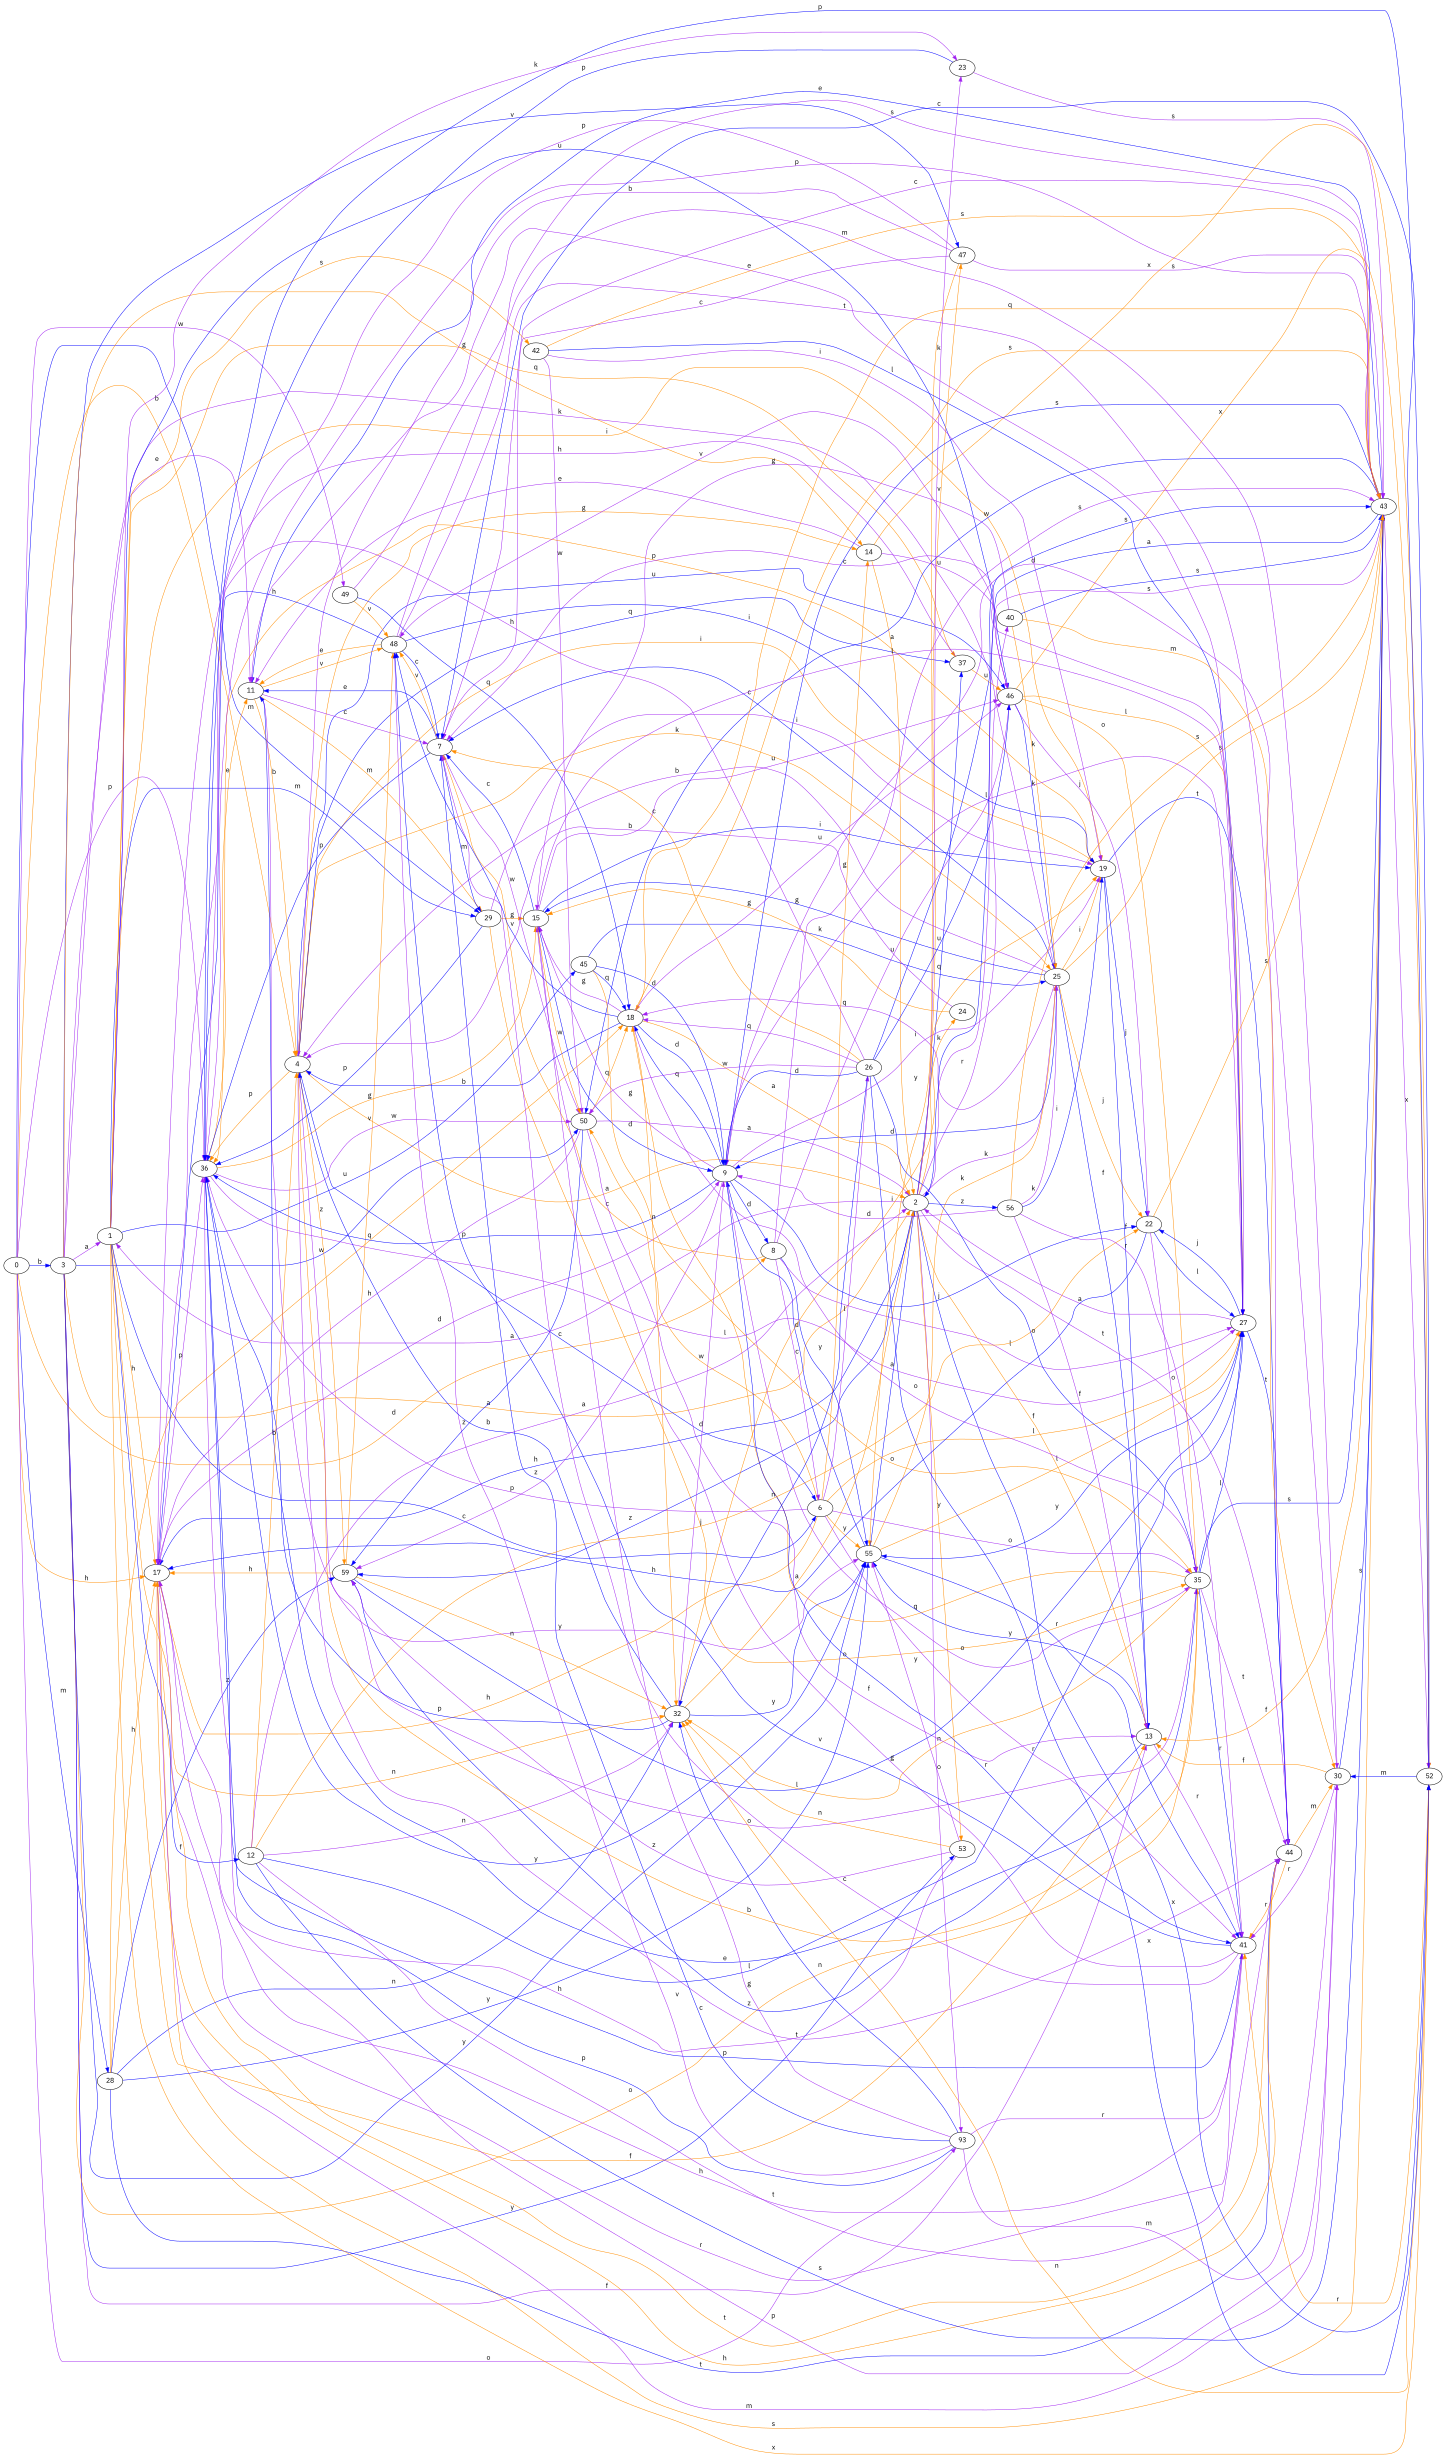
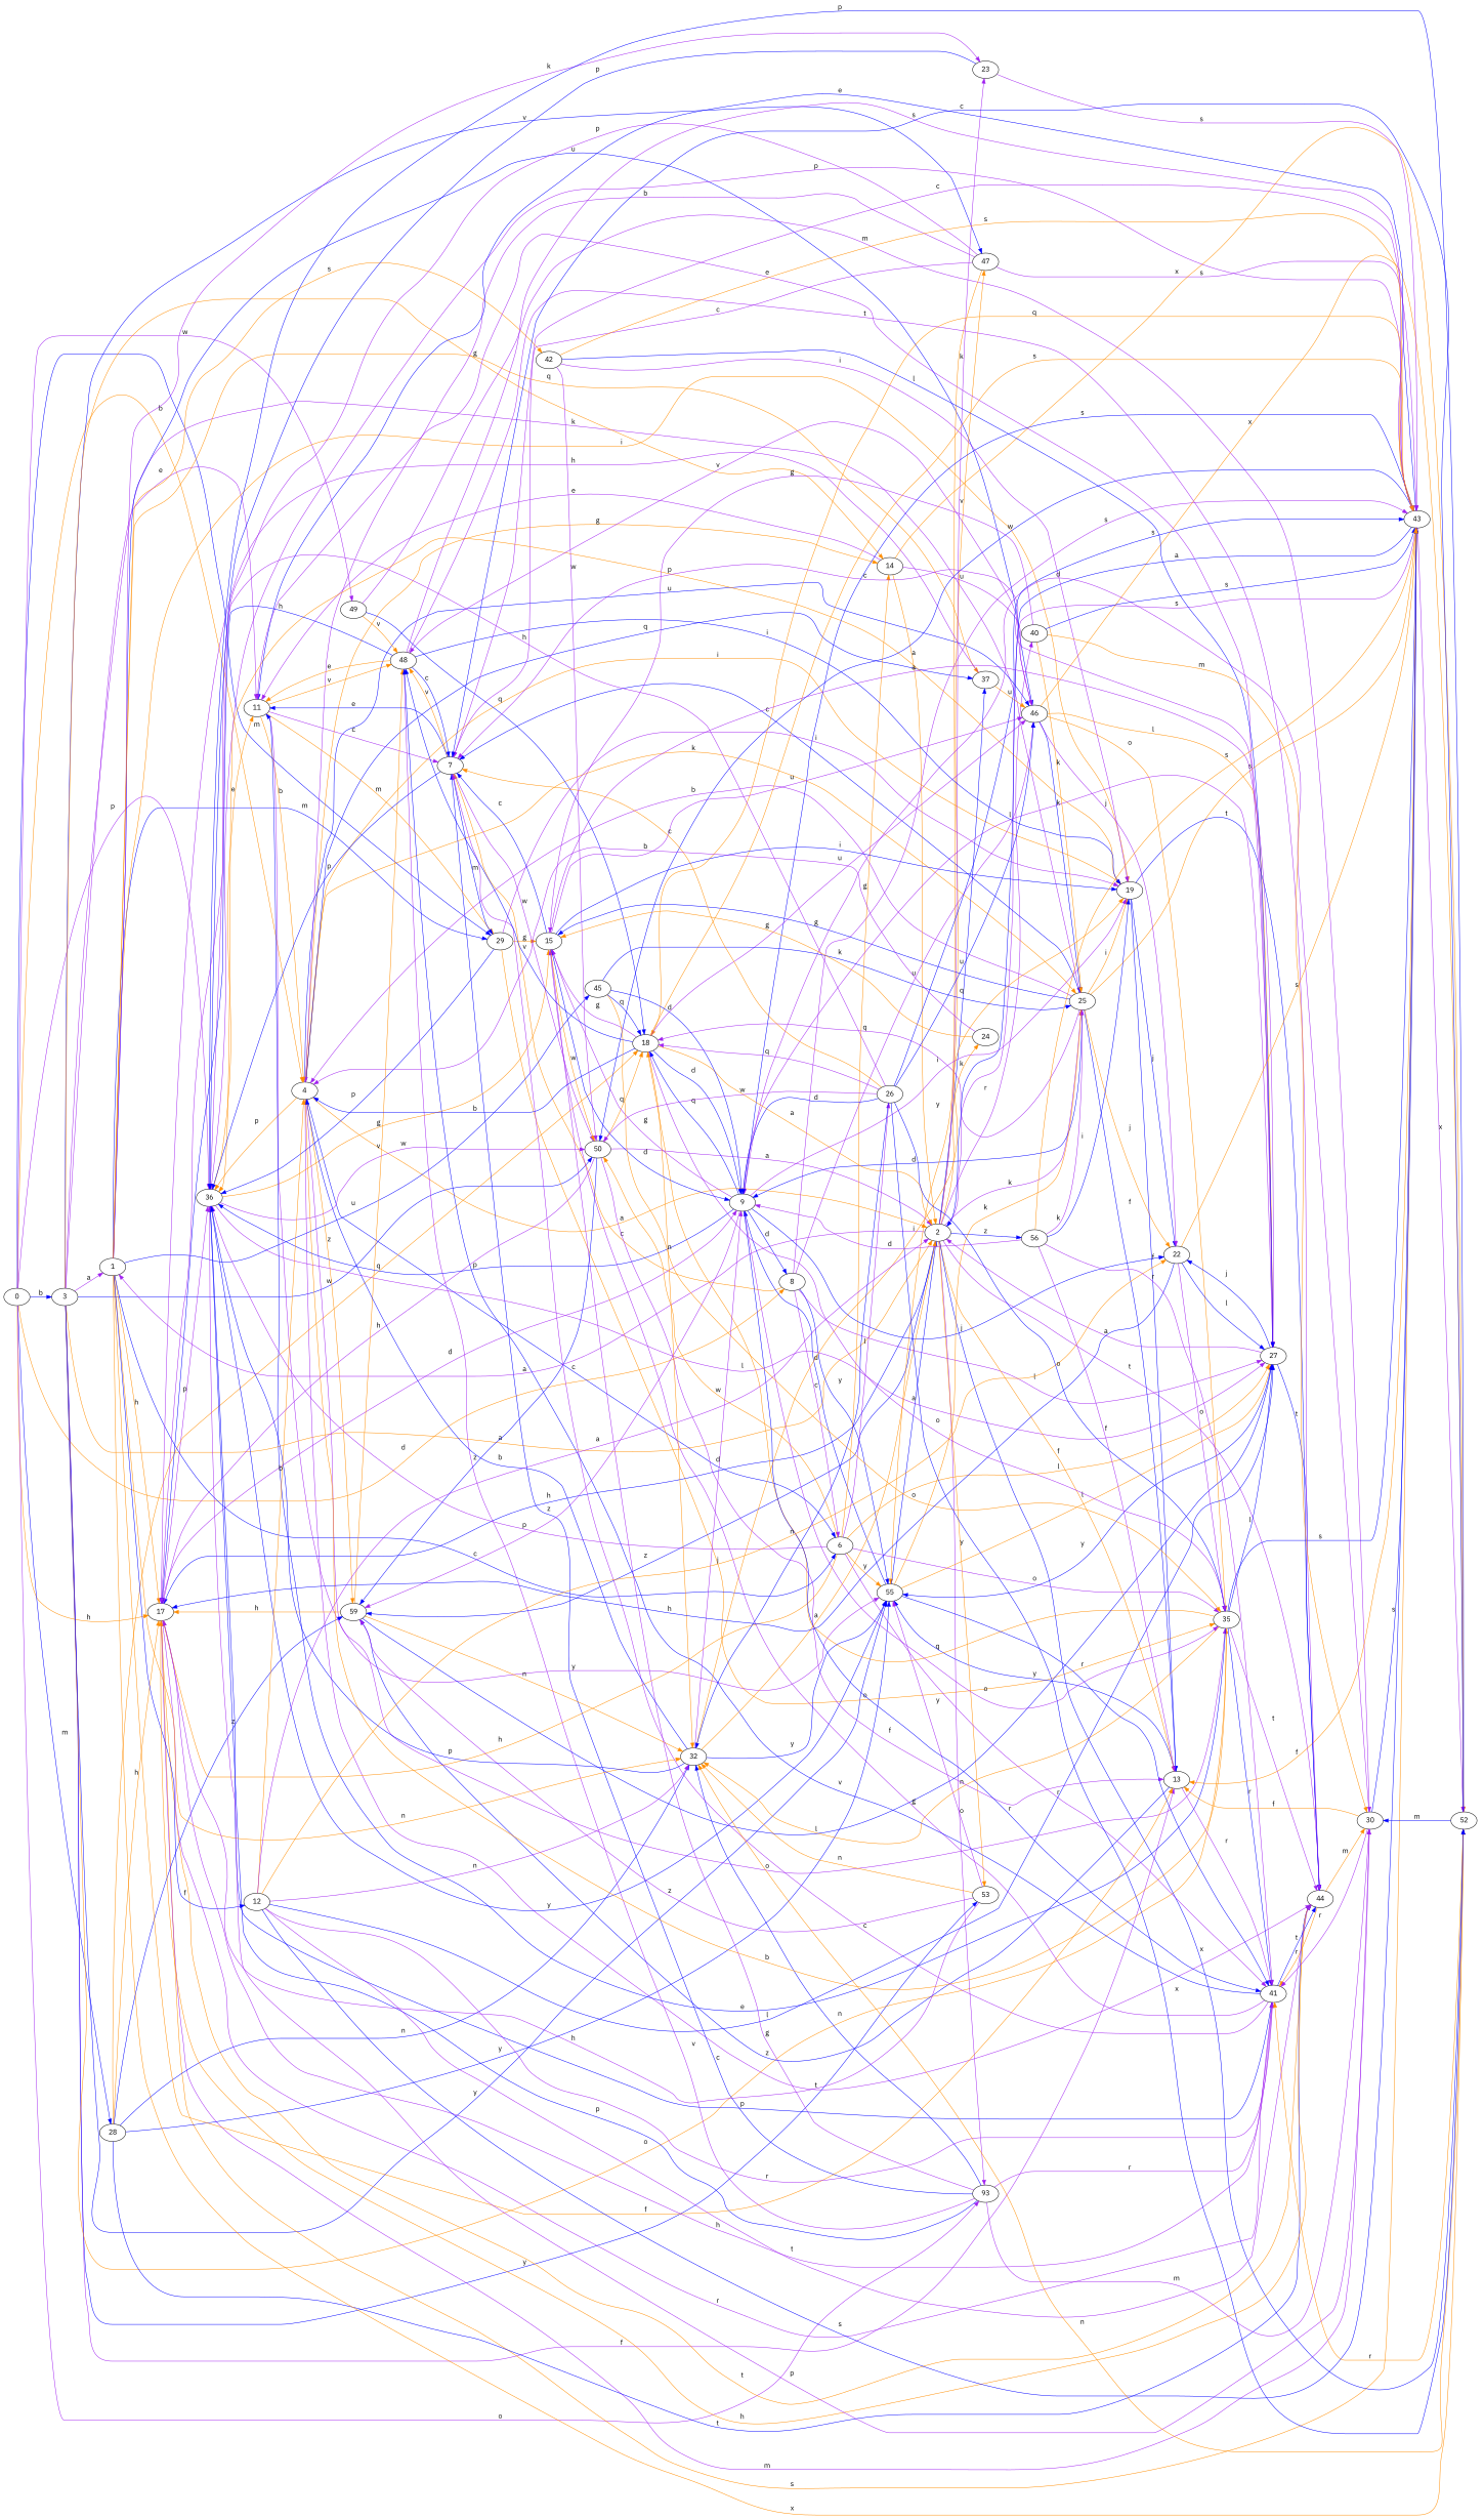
  strict digraph {
    fontname="IBM Plex Sans"
    rankdir=LR
    node [fontname="IBM Plex Sans"]
    edge [color=blue fontname="IBM Plex Sans"]
    0
    3
    4
    8
    17
    28
    29
    n8 [label=93]
    36
    49
    1
    13
    2
    25
    47
    53
    11
    14
    35
    50
    55
    6
    19
    37
    46
    44
    59
    43
    27
    7
    41
    9
    30
    32
    n35 [label=18]
    15
    48
    12
    23
    42
    45
    52
    26
    22
    24
    40
    56
    0 -> 3 [label=b]
    0 -> 4 [color=darkorange label=b]
    0 -> 8 [color=darkorange label=d]
    0 -> 17 [color=darkorange label=h]
    0 -> 28 [label=m]
    0 -> 29 [label=m]
    0 -> n8 [color=purple label=o]
    0 -> 36 [color=purple label=p]
    0 -> 49 [color=purple label=w]
    3 -> 1 [color=purple label=a]
    3 -> 13 [color=purple label=f]
    3 -> 2 [color=darkorange label=a]
    3 -> 25 [color=purple label=k]
    3 -> 47 [label=v]
    3 -> 53 [label=y]
    3 -> 11 [color=purple label=e]
    3 -> 14 [color=darkorange label=g]
    3 -> 35 [color=darkorange label=o]
    3 -> 50 [label=w]
    3 -> 55 [label=y]
    4 -> 36 [color=darkorange label=p]
    4 -> 2 [color=darkorange label=a]
    4 -> 25 [color=darkorange label=k]
    4 -> 14 [color=darkorange label=g]
    4 -> 35 [color=purple label=o]
    4 -> 6 [label=c]
    4 -> 19 [color=darkorange label=i]
    4 -> 37 [label=q]
    4 -> 46 [label=u]
    4 -> 44 [color=purple label=t]
    4 -> 59 [color=darkorange label=z]
    8 -> 55 [label=y]
    8 -> 6 [color=purple label=c]
    8 -> 46 [color=purple label=u]
    8 -> 43 [color=purple label=s]
    8 -> 27 [color=purple label=l]
    8 -> 7 [color=darkorange label=c]
    17 -> 36 [color=purple label=p]
    17 -> 44 [color=darkorange label=t]
    17 -> 43 [color=darkorange label=s]
    17 -> 41 [color=purple label=r]
    17 -> 9 [color=purple label=d]
    17 -> 30 [color=purple label=m]
    28 -> 17 [color=darkorange label=h]
    28 -> 55 [label=y]
    28 -> 44 [label=t]
    28 -> 59 [label=z]
    28 -> 32 [label=n]
    28 -> n35 [color=darkorange label=q]
    29 -> 36 [label=p]
    29 -> 35 [color=darkorange label=o]
    29 -> 19 [color=purple label=i]
    29 -> 15 [color=darkorange label=g]
    n8 -> 36 [label=p]
    n8 -> 7 [label=c]
    n8 -> 41 [color=purple label=r]
    n8 -> 30 [color=purple label=m]
    n8 -> 32 [label=n]
    n8 -> 15 [color=purple label=g]
    n8 -> 48 [color=purple label=v]
    36 -> 11 [color=darkorange label=e]
    36 -> 50 [color=purple label=w]
    36 -> 55 [label=y]
    36 -> 27 [color=purple label=l]
    36 -> 15 [color=darkorange label=g]
    49 -> 30 [color=purple label=m]
    49 -> n35 [label=q]
    49 -> 48 [color=darkorange label=v]
    1 -> 17 [color=darkorange label=h]
    1 -> 29 [label=m]
    1 -> 13 [color=darkorange label=f]
    1 -> 6 [label=c]
    1 -> 19 [color=darkorange label=i]
    1 -> 37 [color=darkorange label=q]
    1 -> 46 [label=u]
    1 -> 32 [color=darkorange label=n]
    1 -> 12 [label=f]
    1 -> 23 [color=purple label=k]
    1 -> 42 [color=darkorange label=s]
    1 -> 45 [label=u]
    1 -> 52 [color=darkorange label=x]
    13 -> 55 [label=y]
    13 -> 59 [label=z]
    13 -> 41 [color=purple label=r]
    2 -> 17 [label=h]
    2 -> n8 [color=purple label=o]
    2 -> 1 [color=purple label=a]
    2 -> 13 [color=darkorange label=f]
    2 -> 25 [color=purple label=k]
    2 -> 47 [color=darkorange label=v]
    2 -> 53 [color=darkorange label=y]
    2 -> 37 [label=q]
    2 -> 44 [color=purple label=t]
    2 -> 59 [label=z]
    2 -> 43 [color=purple label=s]
    2 -> 23 [color=purple label=k]
    2 -> 52 [label=x]
    2 -> 24 [color=darkorange label=k]
    2 -> 40 [color=purple label=r]
    2 -> 56 [label=z]
    25 -> 4 [color=purple label=b]
    25 -> 13 [label=f]
    25 -> 19 [color=darkorange label=i]
    25 -> 43 [color=darkorange label=s]
    25 -> 7 [label=c]
    25 -> 9 [label=d]
    25 -> n35 [color=purple label=q]
    25 -> 15 [label=g]
    25 -> 22 [color=darkorange label=j]
    47 -> 4 [color=purple label=b]
    47 -> 36 [color=purple label=p]
    47 -> 55 [color=darkorange label=y]
    47 -> 43 [color=purple label=s]
    47 -> 7 [color=purple label=c]
    53 -> 17 [color=purple label=h]
    53 -> 55 [color=purple label=y]
    53 -> 59 [color=purple label=z]
    53 -> 32 [color=darkorange label=n]
    11 -> 4 [color=darkorange label=b]
    11 -> 29 [color=darkorange label=m]
    11 -> 55 [color=purple label=y]
    11 -> 7 [color=purple label=c]
    11 -> 48 [color=darkorange label=v]
    14 -> 2 [color=darkorange label=a]
    14 -> 11 [color=purple label=e]
    14 -> 46 [color=purple label=u]
    14 -> 52 [color=darkorange label=x]
    35 -> 4 [color=darkorange label=b]
    35 -> 11 [label=e]
    35 -> 44 [color=purple label=t]
    35 -> 43 [label=s]
    35 -> 27 [label=l]
    35 -> 41 [label=r]
    35 -> 32 [color=darkorange label=n]
    35 -> n35 [color=darkorange label=q]
    50 -> 17 [color=purple label=h]
    50 -> 13 [color=purple label=f]
    50 -> 2 [color=purple label=a]
    50 -> 59 [label=z]
    50 -> n35 [color=darkorange label=q]
    55 -> 2 [label=a]
    55 -> 25 [color=darkorange label=k]
    55 -> 27 [color=darkorange label=l]
    55 -> 41 [label=r]
    55 -> 9 [label=d]
    6 -> 17 [color=darkorange label=h]
    6 -> 36 [color=purple label=p]
    6 -> 14 [color=darkorange label=g]
    6 -> 35 [color=purple label=o]
    6 -> 50 [color=darkorange label=w]
    6 -> 55 [color=darkorange label=y]
    6 -> 27 [color=darkorange label=l]
    6 -> 41 [color=purple label=r]
    6 -> 26 [color=purple label=l]
    19 -> 36 [color=darkorange label=p]
    19 -> 13 [label=f]
    19 -> 44 [label=t]
    19 -> 22 [label=j]
    37 -> 17 [color=purple label=h]
    37 -> 46 [color=darkorange label=u]
    46 -> 25 [label=k]
    46 -> 35 [color=darkorange label=o]
    46 -> 27 [color=darkorange label=l]
    46 -> 48 [color=purple label=v]
    46 -> 52 [color=darkorange label=x]
    46 -> 22 [color=purple label=j]
    44 -> 17 [color=darkorange label=h]
    44 -> 41 [color=darkorange label=r]
    44 -> 30 [color=darkorange label=m]
    59 -> 17 [color=darkorange label=h]
    59 -> 27 [label=l]
    59 -> 32 [color=darkorange label=n]
    59 -> 48 [color=darkorange label=v]
    43 -> 36 [color=purple label=p]
    43 -> 13 [color=darkorange label=f]
    43 -> 2 [label=a]
    43 -> 11 [label=e]
    43 -> 50 [label=w]
    43 -> 7 [color=purple label=c]
    43 -> n35 [color=darkorange label=q]
    43 -> 52 [color=purple label=x]
    27 -> 2 [color=purple label=a]
    27 -> 11 [color=purple label=e]
    27 -> 55 [label=y]
    27 -> 44 [label=t]
    27 -> 7 [color=purple label=c]
    27 -> 22 [label=j]
    7 -> 29 [label=m]
    7 -> 36 [label=p]
    7 -> 11 [label=e]
    7 -> 50 [color=purple label=w]
    7 -> 48 [color=darkorange label=v]
    41 -> 17 [color=purple label=h]
    41 -> 36 [label=p]
+   41 -> 44 [label=t]
    41 -> 7 [color=purple label=c]
    41 -> 15 [color=purple label=g]
    41 -> 48 [label=v]
    9 -> 8 [label=d]
    9 -> 36 [label=p]
    9 -> 35 [color=purple label=o]
    9 -> 19 [color=purple label=i]
    9 -> 59 [color=purple label=z]
    9 -> 43 [label=s]
    9 -> 27 [color=purple label=l]
    9 -> 41 [label=r]
    9 -> n35 [label=q]
    9 -> 15 [color=purple label=g]
    9 -> 22 [label=j]
    30 -> 36 [color=purple label=p]
    30 -> 13 [color=darkorange label=f]
    30 -> 43 [label=s]
    30 -> 41 [color=purple label=r]
    30 -> 9 [color=purple label=d]
    32 -> 4 [label=b]
    32 -> 36 [label=p]
    32 -> 2 [color=darkorange label=a]
    32 -> 55 [label=y]
    32 -> 19 [color=darkorange label=i]
    32 -> 9 [color=purple label=d]
    n35 -> 4 [label=b]
    n35 -> 2 [color=darkorange label=a]
    n35 -> 35 [color=purple label=o]
    n35 -> 46 [color=purple label=u]
    n35 -> 43 [color=darkorange label=s]
    n35 -> 9 [label=d]
    n35 -> 32 [color=darkorange label=n]
    n35 -> 15 [color=purple label=g]
    n35 -> 48 [label=v]
    15 -> 50 [color=darkorange label=w]
    15 -> 19 [label=i]
    15 -> 46 [color=purple label=u]
-   15 -> 27 [color=purple label=l]
+   15 -> 27 [color=purple label=a]
    15 -> 7 [label=c]
    15 -> 9 [label=d]
    48 -> 17 [label=h]
    48 -> 11 [color=darkorange label=e]
    48 -> 19 [label=i]
    48 -> 44 [color=purple label=t]
    48 -> 43 [color=purple label=s]
    48 -> 7 [label=c]
    12 -> 4 [color=darkorange label=b]
    12 -> 2 [color=purple label=a]
    12 -> 44 [color=purple label=t]
    12 -> 43 [label=s]
    12 -> 27 [label=l]
+   12 -> 41 [color=purple label=r]
    12 -> 32 [color=purple label=n]
    12 -> 22 [color=darkorange label=j]
    23 -> 36 [label=p]
    23 -> 43 [color=purple label=s]
    42 -> 50 [color=purple label=w]
    42 -> 19 [color=purple label=i]
    42 -> 43 [color=darkorange label=s]
    42 -> 27 [label=l]
    45 -> 25 [label=k]
    45 -> 35 [color=darkorange label=o]
    45 -> 9 [label=d]
    45 -> n35 [label=q]
    52 -> 36 [label=p]
    52 -> 7 [label=c]
    52 -> 41 [color=darkorange label=r]
    52 -> 30 [label=m]
    52 -> 32 [color=darkorange label=n]
    26 -> 17 [color=purple label=h]
    26 -> 35 [label=o]
    26 -> 50 [color=purple label=w]
    26 -> 46 [label=u]
    26 -> 43 [label=s]
    26 -> 7 [color=darkorange label=c]
    26 -> 9 [label=d]
    26 -> 32 [label=n]
    26 -> n35 [color=purple label=q]
    26 -> 52 [label=x]
    22 -> 17 [label=h]
    22 -> 35 [color=purple label=o]
    22 -> 43 [color=darkorange label=s]
    22 -> 27 [label=l]
    24 -> 4 [color=purple label=b]
    24 -> 15 [color=darkorange label=g]
    40 -> 25 [color=darkorange label=k]
    40 -> 43 [label=s]
    40 -> 30 [color=darkorange label=m]
    40 -> 15 [color=purple label=g]
    56 -> 13 [color=purple label=f]
    56 -> 25 [color=purple label=k]
    56 -> 19 [label=i]
    56 -> 43 [color=darkorange label=s]
    56 -> 41 [color=purple label=r]
    56 -> 9 [color=purple label=d]
  }
